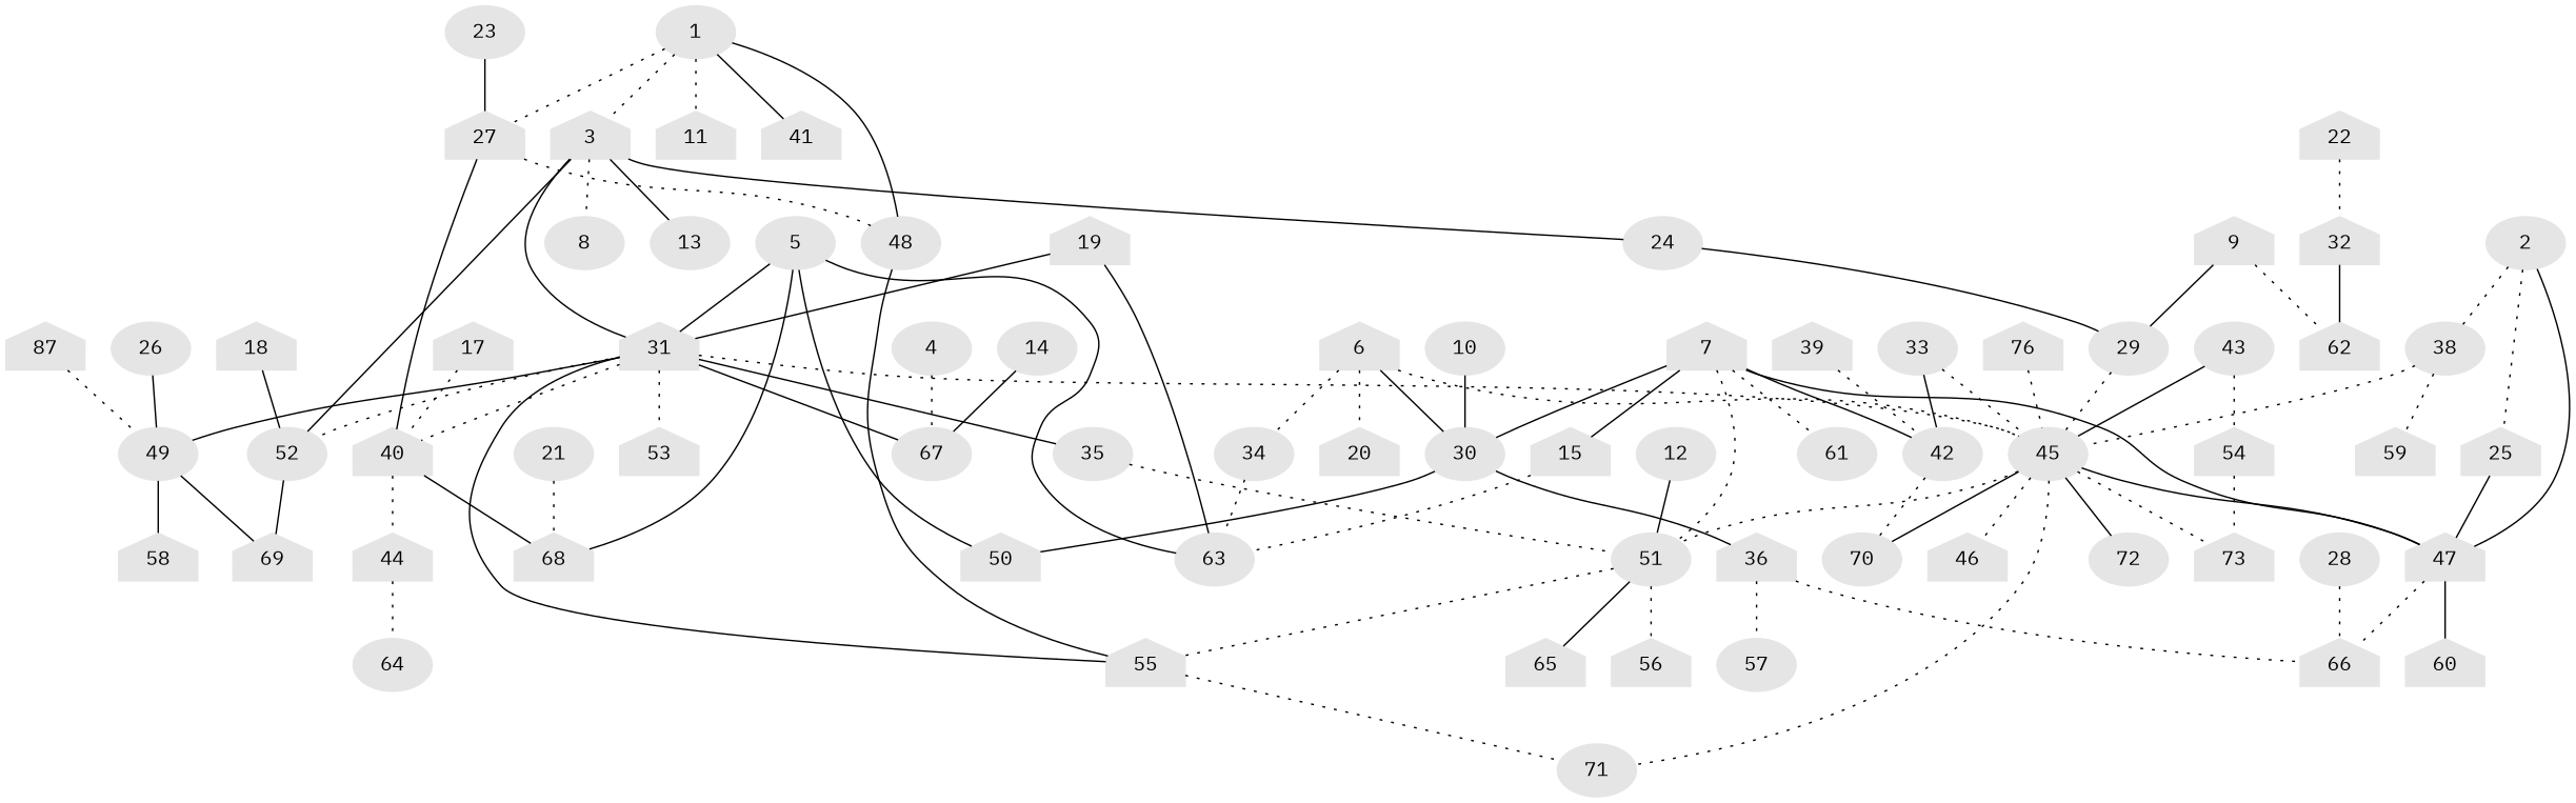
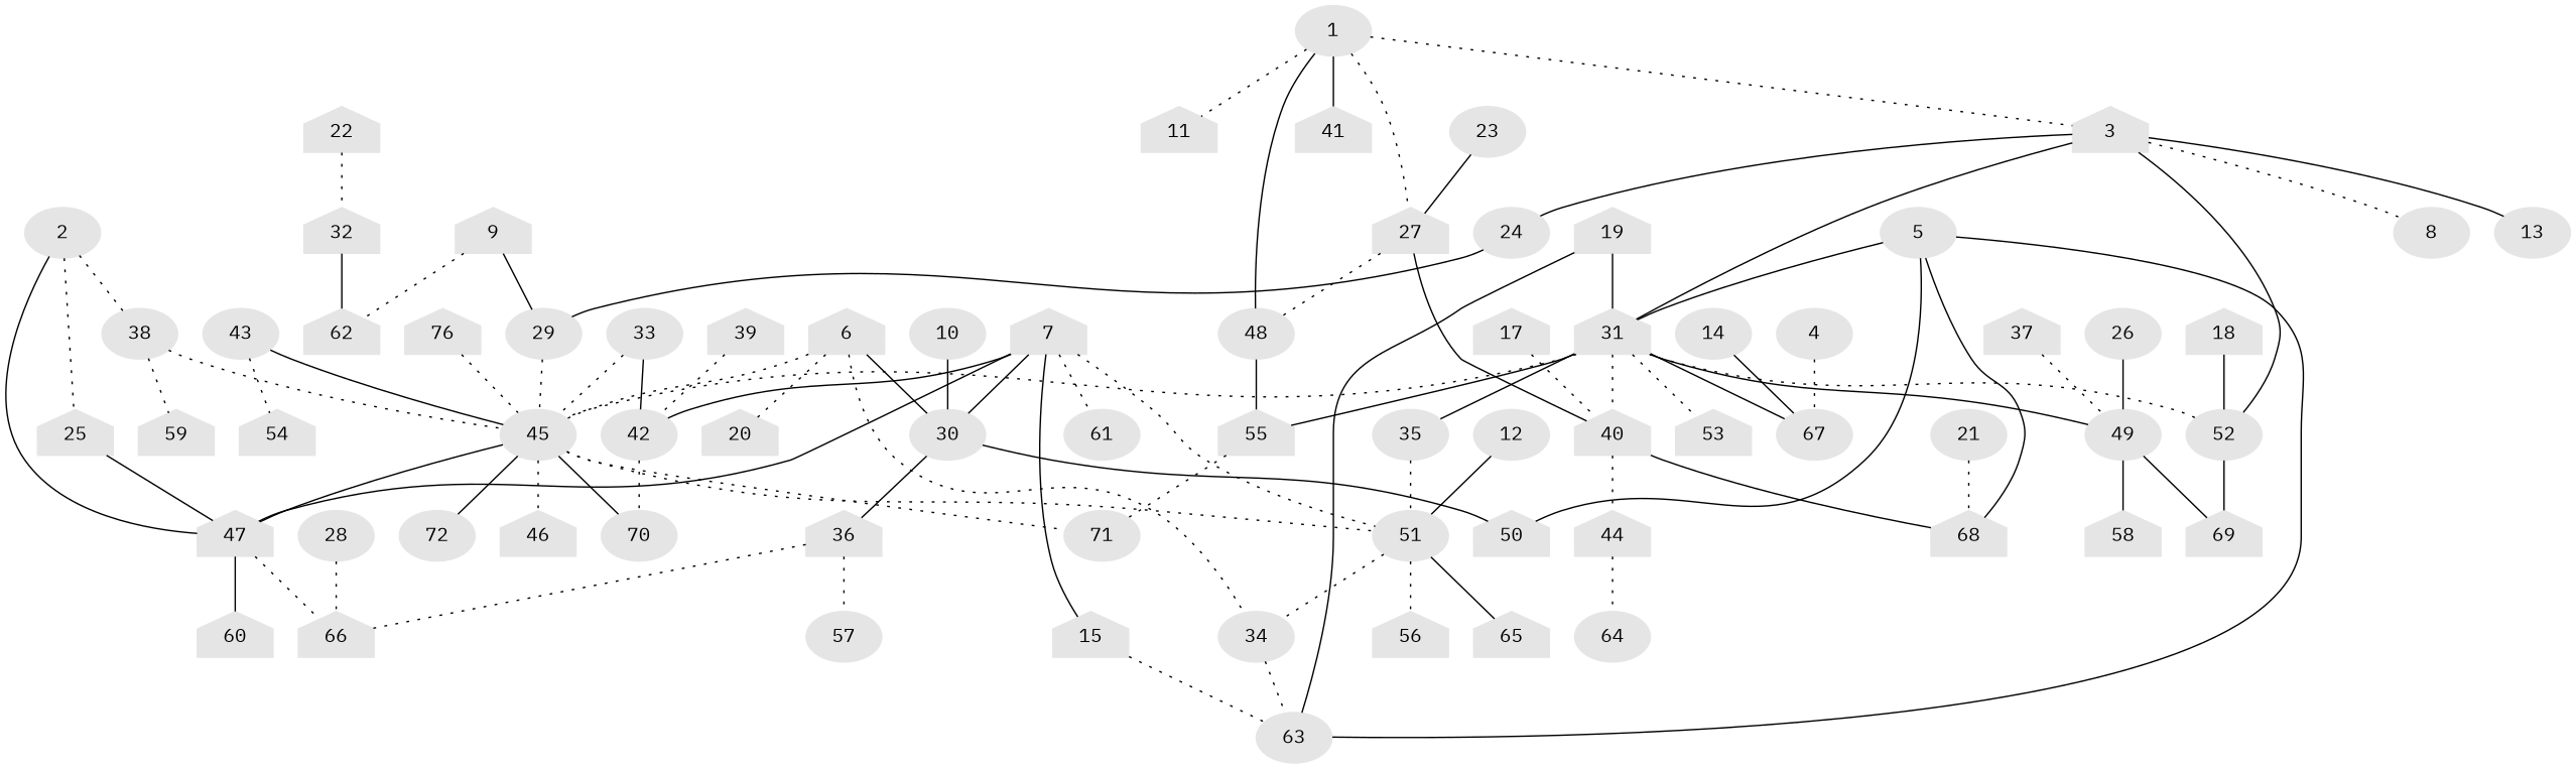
  graph {
    fontname="IBM Plex Mono"
    node [color=gray90 fontname="IBM Plex Mono" shape=house style=filled]
    edge [fontname="IBM Plex Mono" style=dotted weight=1.0]
    1 [shape=ellipse]
    3
    11
    27
    41
    48 [shape=ellipse]
    8 [shape=ellipse]
    13 [shape=ellipse]
    24 [shape=ellipse]
    31
    52 [shape=ellipse]
    40
    55
    2 [shape=ellipse]
    25
    38 [shape=ellipse]
    47
    45 [shape=ellipse]
    59
    66
    60
    29 [shape=ellipse]
    67 [shape=ellipse]
    49 [shape=ellipse]
    35 [shape=ellipse]
    53
    69
    4 [shape=ellipse]
    5 [shape=ellipse]
    50
    63 [shape=ellipse]
    68
    6
    20
    30 [shape=ellipse]
    34 [shape=ellipse]
    36
    51 [shape=ellipse]
    70 [shape=ellipse]
    46
    71 [shape=ellipse]
    72 [shape=ellipse]
-   73
    7
    15
    42 [shape=ellipse]
    61 [shape=ellipse]
    56
    65
    9
    62
    32
    10 [shape=ellipse]
    12 [shape=ellipse]
    14 [shape=ellipse]
    n56 [label=76]
    17
    44
    18
    19
    21 [shape=ellipse]
    22
    23 [shape=ellipse]
    26 [shape=ellipse]
    58
    28 [shape=ellipse]
    57 [shape=ellipse]
    33 [shape=ellipse]
-   37 [label=87]
+   37
    39
    64 [shape=ellipse]
    43 [shape=ellipse]
    54
    1 -- 3
    1 -- 11
    1 -- 27
    1 -- 41 [style=solid]
    1 -- 48 [style=solid]
    3 -- 8
    3 -- 13 [style=solid]
    3 -- 24 [style=solid]
    3 -- 31 [style=solid]
    3 -- 52 [style=solid]
    27 -- 48
    27 -- 40 [style=solid]
    48 -- 55 [style=solid]
    24 -- 29 [style=solid]
    31 -- 52
    31 -- 40
    31 -- 55 [style=solid]
    31 -- 45
    31 -- 67 [style=solid]
    31 -- 49 [style=solid]
    31 -- 35 [style=solid]
    31 -- 53
    52 -- 69 [style=solid]
    40 -- 68 [style=solid]
    40 -- 44
    55 -- 71
    2 -- 25
    2 -- 38
    2 -- 47 [style=solid]
    25 -- 47 [style=solid]
    38 -- 45
    38 -- 59
    47 -- 66
    47 -- 60 [style=solid]
    45 -- 47 [style=solid]
    45 -- 51
    45 -- 70 [style=solid]
    45 -- 46
    45 -- 71
    45 -- 72 [style=solid]
-   45 -- 73
    29 -- 45
    49 -- 69 [style=solid]
    49 -- 58 [style=solid]
    35 -- 51
    4 -- 67
    5 -- 31 [style=solid]
    5 -- 50 [style=solid]
    5 -- 63 [style=solid]
    5 -- 68 [style=solid]
    6 -- 45
    6 -- 20
    6 -- 30 [style=solid]
    6 -- 34
    30 -- 50 [style=solid]
    30 -- 36 [style=solid]
    34 -- 63
    36 -- 66
    36 -- 57
-   51 -- 55
+   51 -- 34
    51 -- 56
    51 -- 65 [style=solid]
    7 -- 47 [style=solid]
    7 -- 30 [style=solid]
    7 -- 51
    7 -- 15 [style=solid]
    7 -- 42 [style=solid]
    7 -- 61
    15 -- 63
    42 -- 70
    9 -- 29 [style=solid]
    9 -- 62
    32 -- 62 [style=solid]
    10 -- 30 [style=solid]
    12 -- 51 [style=solid]
    14 -- 67 [style=solid]
    n56 -- 45
    17 -- 40
    44 -- 64
    18 -- 52 [style=solid]
    19 -- 31 [style=solid]
    19 -- 63 [style=solid]
    21 -- 68
    22 -- 32
    23 -- 27 [style=solid]
    26 -- 49 [style=solid]
    28 -- 66
    33 -- 45
    33 -- 42 [style=solid]
    37 -- 49
    39 -- 42
    43 -- 45 [style=solid]
    43 -- 54
-   54 -- 73
  }
